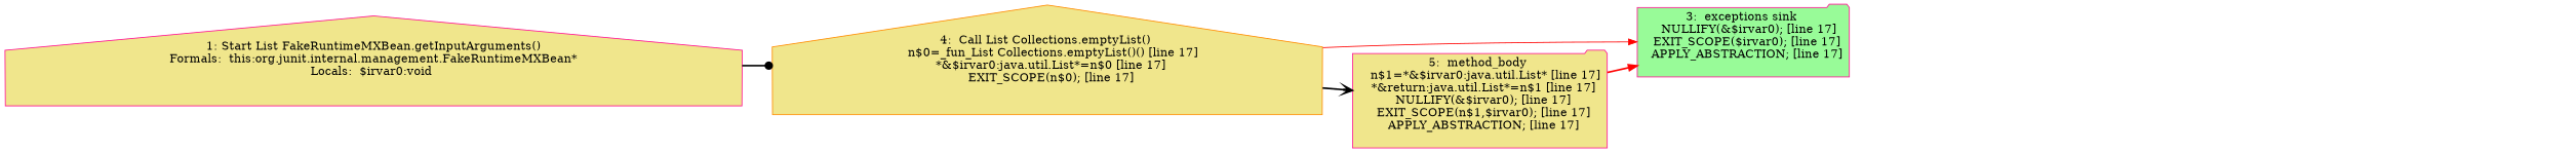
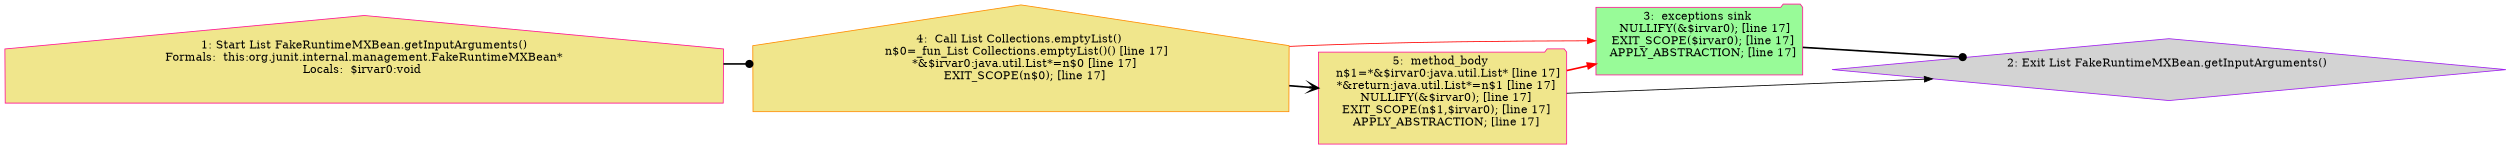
  digraph {
    rankdir=LR
    node [color=deeppink style=filled fillcolor=khaki shape=house]
    edge [style=bold arrowhead=normal]
    n1 [label="1: Start List FakeRuntimeMXBean.getInputArguments()\nFormals:  this:org.junit.internal.management.FakeRuntimeMXBean*\nLocals:  $irvar0:void \n  "]
    n2 [label="4:  Call List Collections.emptyList() \n   n$0=_fun_List Collections.emptyList()() [line 17]\n  *&$irvar0:java.util.List*=n$0 [line 17]\n  EXIT_SCOPE(n$0); [line 17]\n " color=darkorange]
    n3 [label="3:  exceptions sink \n   NULLIFY(&$irvar0); [line 17]\n  EXIT_SCOPE($irvar0); [line 17]\n  APPLY_ABSTRACTION; [line 17]\n " shape=folder fillcolor=palegreen]
    n4 [label="5:  method_body \n   n$1=*&$irvar0:java.util.List* [line 17]\n  *&return:java.util.List*=n$1 [line 17]\n  NULLIFY(&$irvar0); [line 17]\n  EXIT_SCOPE(n$1,$irvar0); [line 17]\n  APPLY_ABSTRACTION; [line 17]\n " shape=folder]
+   n5 [color=purple label="2: Exit List FakeRuntimeMXBean.getInputArguments() \n  " fillcolor=lightgrey shape=diamond]
    n1 -> n2 [arrowhead=dot]
    n2 -> n3 [color=red style=solid]
    n2 -> n4 [arrowhead=vee]
+   n3 -> n5 [arrowhead=dot]
    n4 -> n3 [color=red]
+   n4 -> n5 [style=solid]
  }
